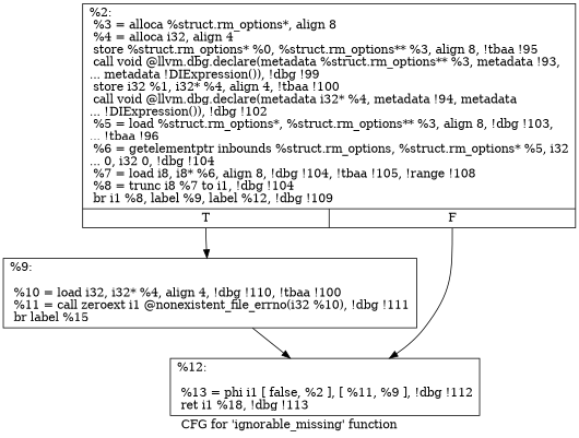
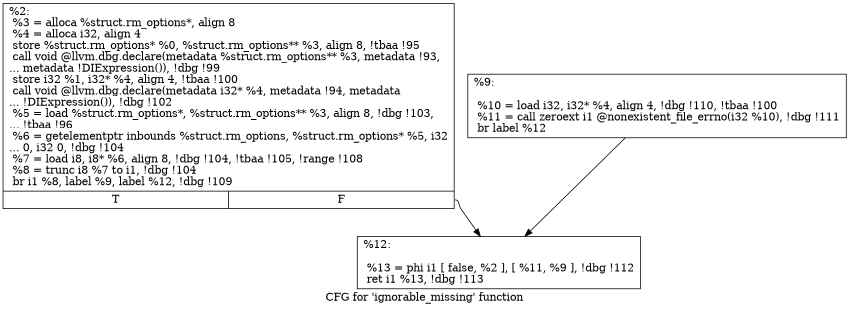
  digraph {
    label="CFG for 'ignorable_missing' function"
    node [shape=record]
    n1 [label="{%2:\l  %3 = alloca %struct.rm_options*, align 8\l  %4 = alloca i32, align 4\l  store %struct.rm_options* %0, %struct.rm_options** %3, align 8, !tbaa !95\l  call void @llvm.dbg.declare(metadata %struct.rm_options** %3, metadata !93,\l... metadata !DIExpression()), !dbg !99\l  store i32 %1, i32* %4, align 4, !tbaa !100\l  call void @llvm.dbg.declare(metadata i32* %4, metadata !94, metadata\l... !DIExpression()), !dbg !102\l  %5 = load %struct.rm_options*, %struct.rm_options** %3, align 8, !dbg !103,\l... !tbaa !96\l  %6 = getelementptr inbounds %struct.rm_options, %struct.rm_options* %5, i32\l... 0, i32 0, !dbg !104\l  %7 = load i8, i8* %6, align 8, !dbg !104, !tbaa !105, !range !108\l  %8 = trunc i8 %7 to i1, !dbg !104\l  br i1 %8, label %9, label %12, !dbg !109\l|{<s0>T|<s1>F}}"]
-   n2 [label="{%9:\l\l  %10 = load i32, i32* %4, align 4, !dbg !110, !tbaa !100\l  %11 = call zeroext i1 @nonexistent_file_errno(i32 %10), !dbg !111\l  br label %15\l}"]
-   n3 [label="{%12:\l\l  %13 = phi i1 [ false, %2 ], [ %11, %9 ], !dbg !112\l  ret i1 %18, !dbg !113\l}"]
-   n1 -> n2 [tailport=s0]
+   n2 [label="{%9:\l\l  %10 = load i32, i32* %4, align 4, !dbg !110, !tbaa !100\l  %11 = call zeroext i1 @nonexistent_file_errno(i32 %10), !dbg !111\l  br label %12\l}"]
+   n3 [label="{%12:\l\l  %13 = phi i1 [ false, %2 ], [ %11, %9 ], !dbg !112\l  ret i1 %13, !dbg !113\l}"]
    n1 -> n3 [tailport=s1]
    n2 -> n3
  }
